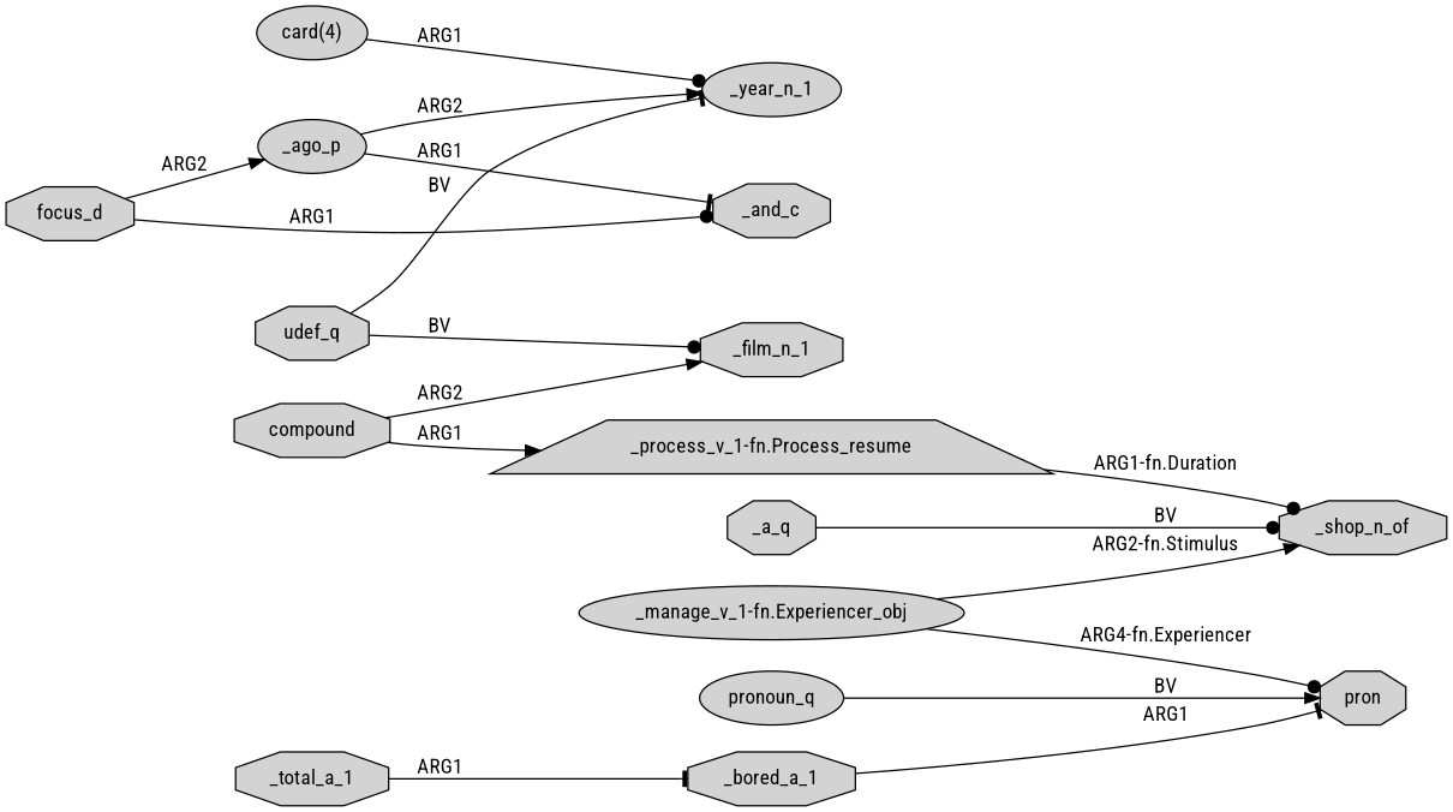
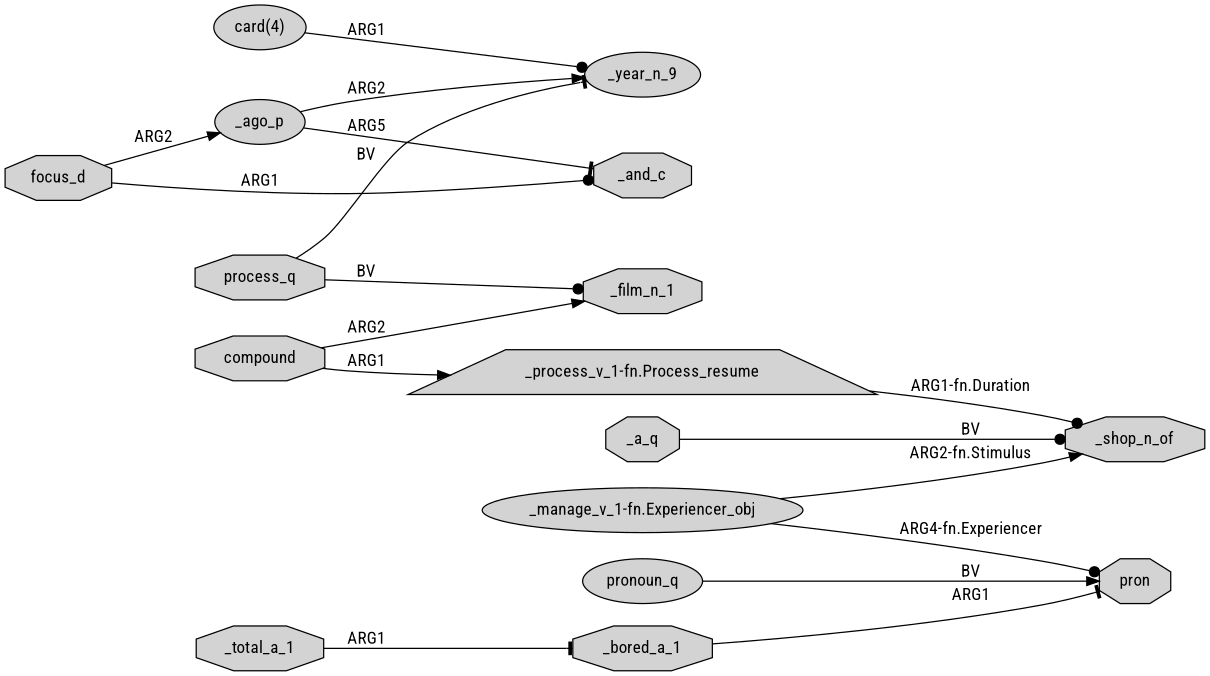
  digraph {
    fontname="Roboto Condensed"
    rankdir=LR
    node [fontname="Roboto Condensed" shape=octagon style=filled]
    edge [arrowhead=dot fontname="Roboto Condensed"]
    "card(4)" [shape=ellipse]
-   _year_n_1 [shape=ellipse]
+   _year_n_1 [shape=ellipse label=_year_n_9]
    "_manage_v_1-fn.Experiencer_obj" [shape=ellipse]
    _shop_n_of
    pron
    _ago_p [shape=ellipse]
    _and_c
-   udef_q
+   udef_q [label=process_q]
    _film_n_1
    _total_a_1
    _bored_a_1
    focus_d
    "_process_v_1-fn.Process_resume" [shape=trapezium]
    compound
    pronoun_q [shape=ellipse]
    _a_q
    "card(4)" -> _year_n_1 [label=ARG1]
    "_manage_v_1-fn.Experiencer_obj" -> _shop_n_of [arrowhead=normal label="ARG2-fn.Stimulus"]
    "_manage_v_1-fn.Experiencer_obj" -> pron [label="ARG4-fn.Experiencer"]
    _ago_p -> _year_n_1 [arrowhead=normal label=ARG2]
-   _ago_p -> _and_c [arrowhead=tee label=ARG1]
+   _ago_p -> _and_c [arrowhead=tee label=ARG5]
    udef_q -> _year_n_1 [arrowhead=tee label=BV]
    udef_q -> _film_n_1 [label=BV]
    _total_a_1 -> _bored_a_1 [arrowhead=tee label=ARG1]
    _bored_a_1 -> pron [arrowhead=tee label=ARG1]
    focus_d -> _ago_p [arrowhead=normal label=ARG2]
    focus_d -> _and_c [label=ARG1]
    "_process_v_1-fn.Process_resume" -> _shop_n_of [label="ARG1-fn.Duration"]
    compound -> _film_n_1 [arrowhead=normal label=ARG2]
    compound -> "_process_v_1-fn.Process_resume" [arrowhead=normal label=ARG1]
    pronoun_q -> pron [arrowhead=normal label=BV]
    _a_q -> _shop_n_of [label=BV]
  }
